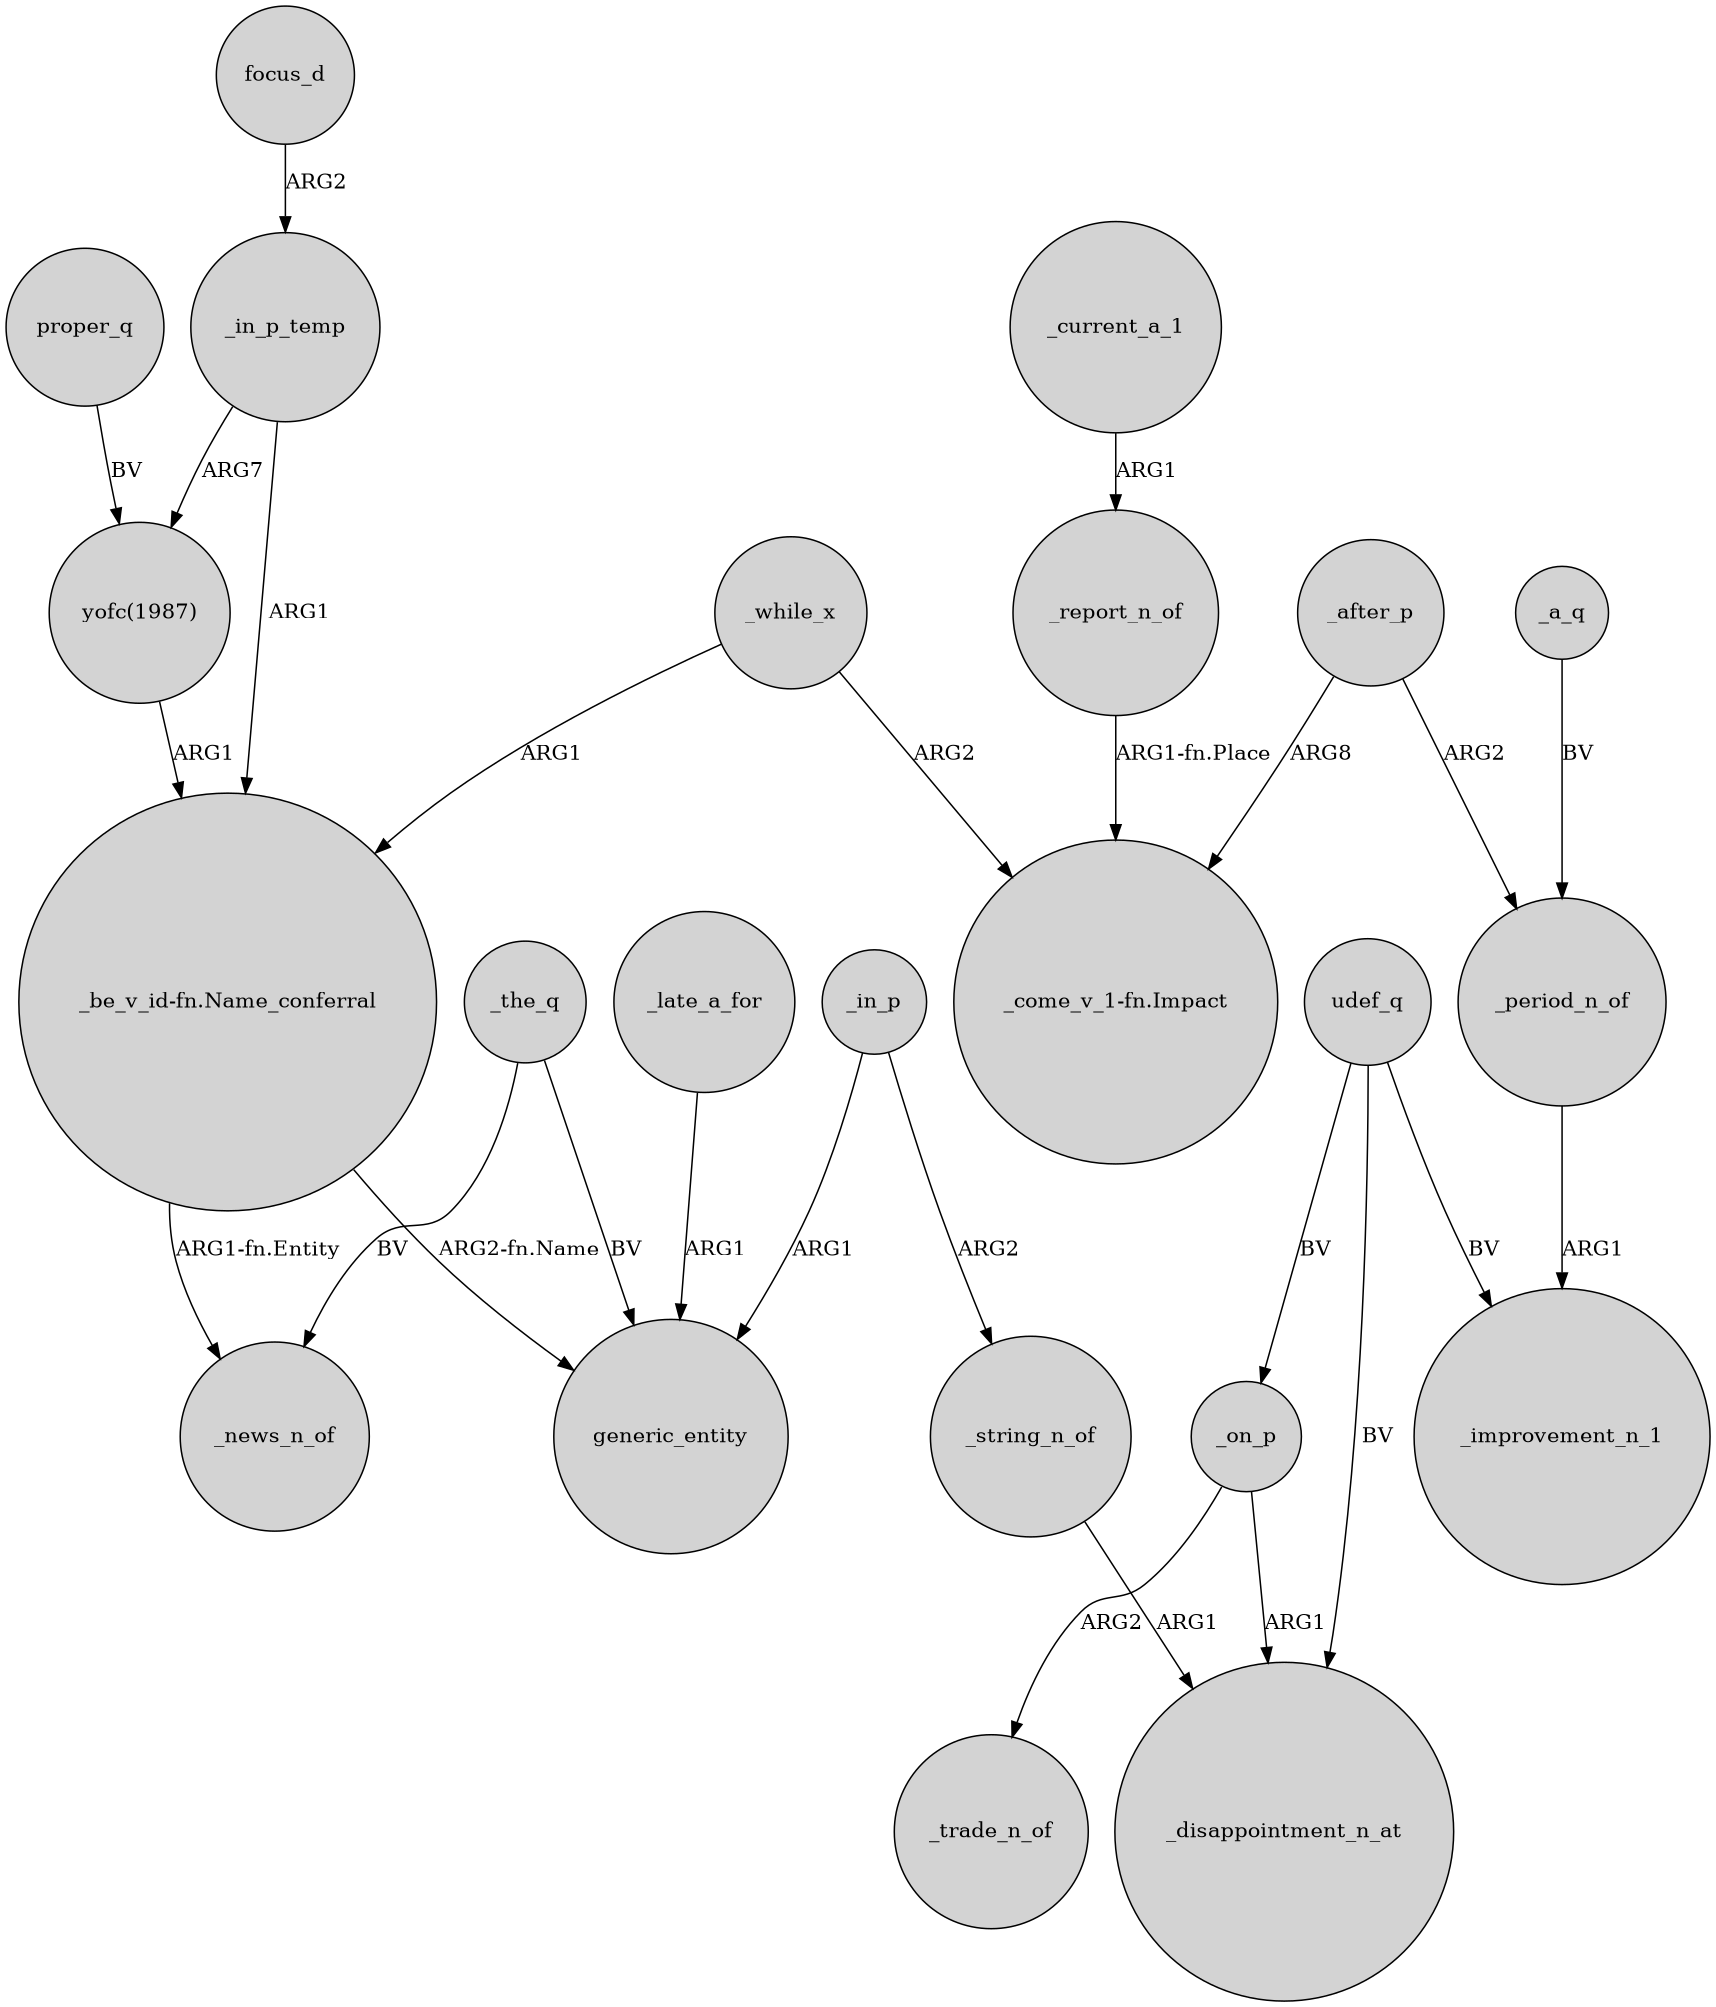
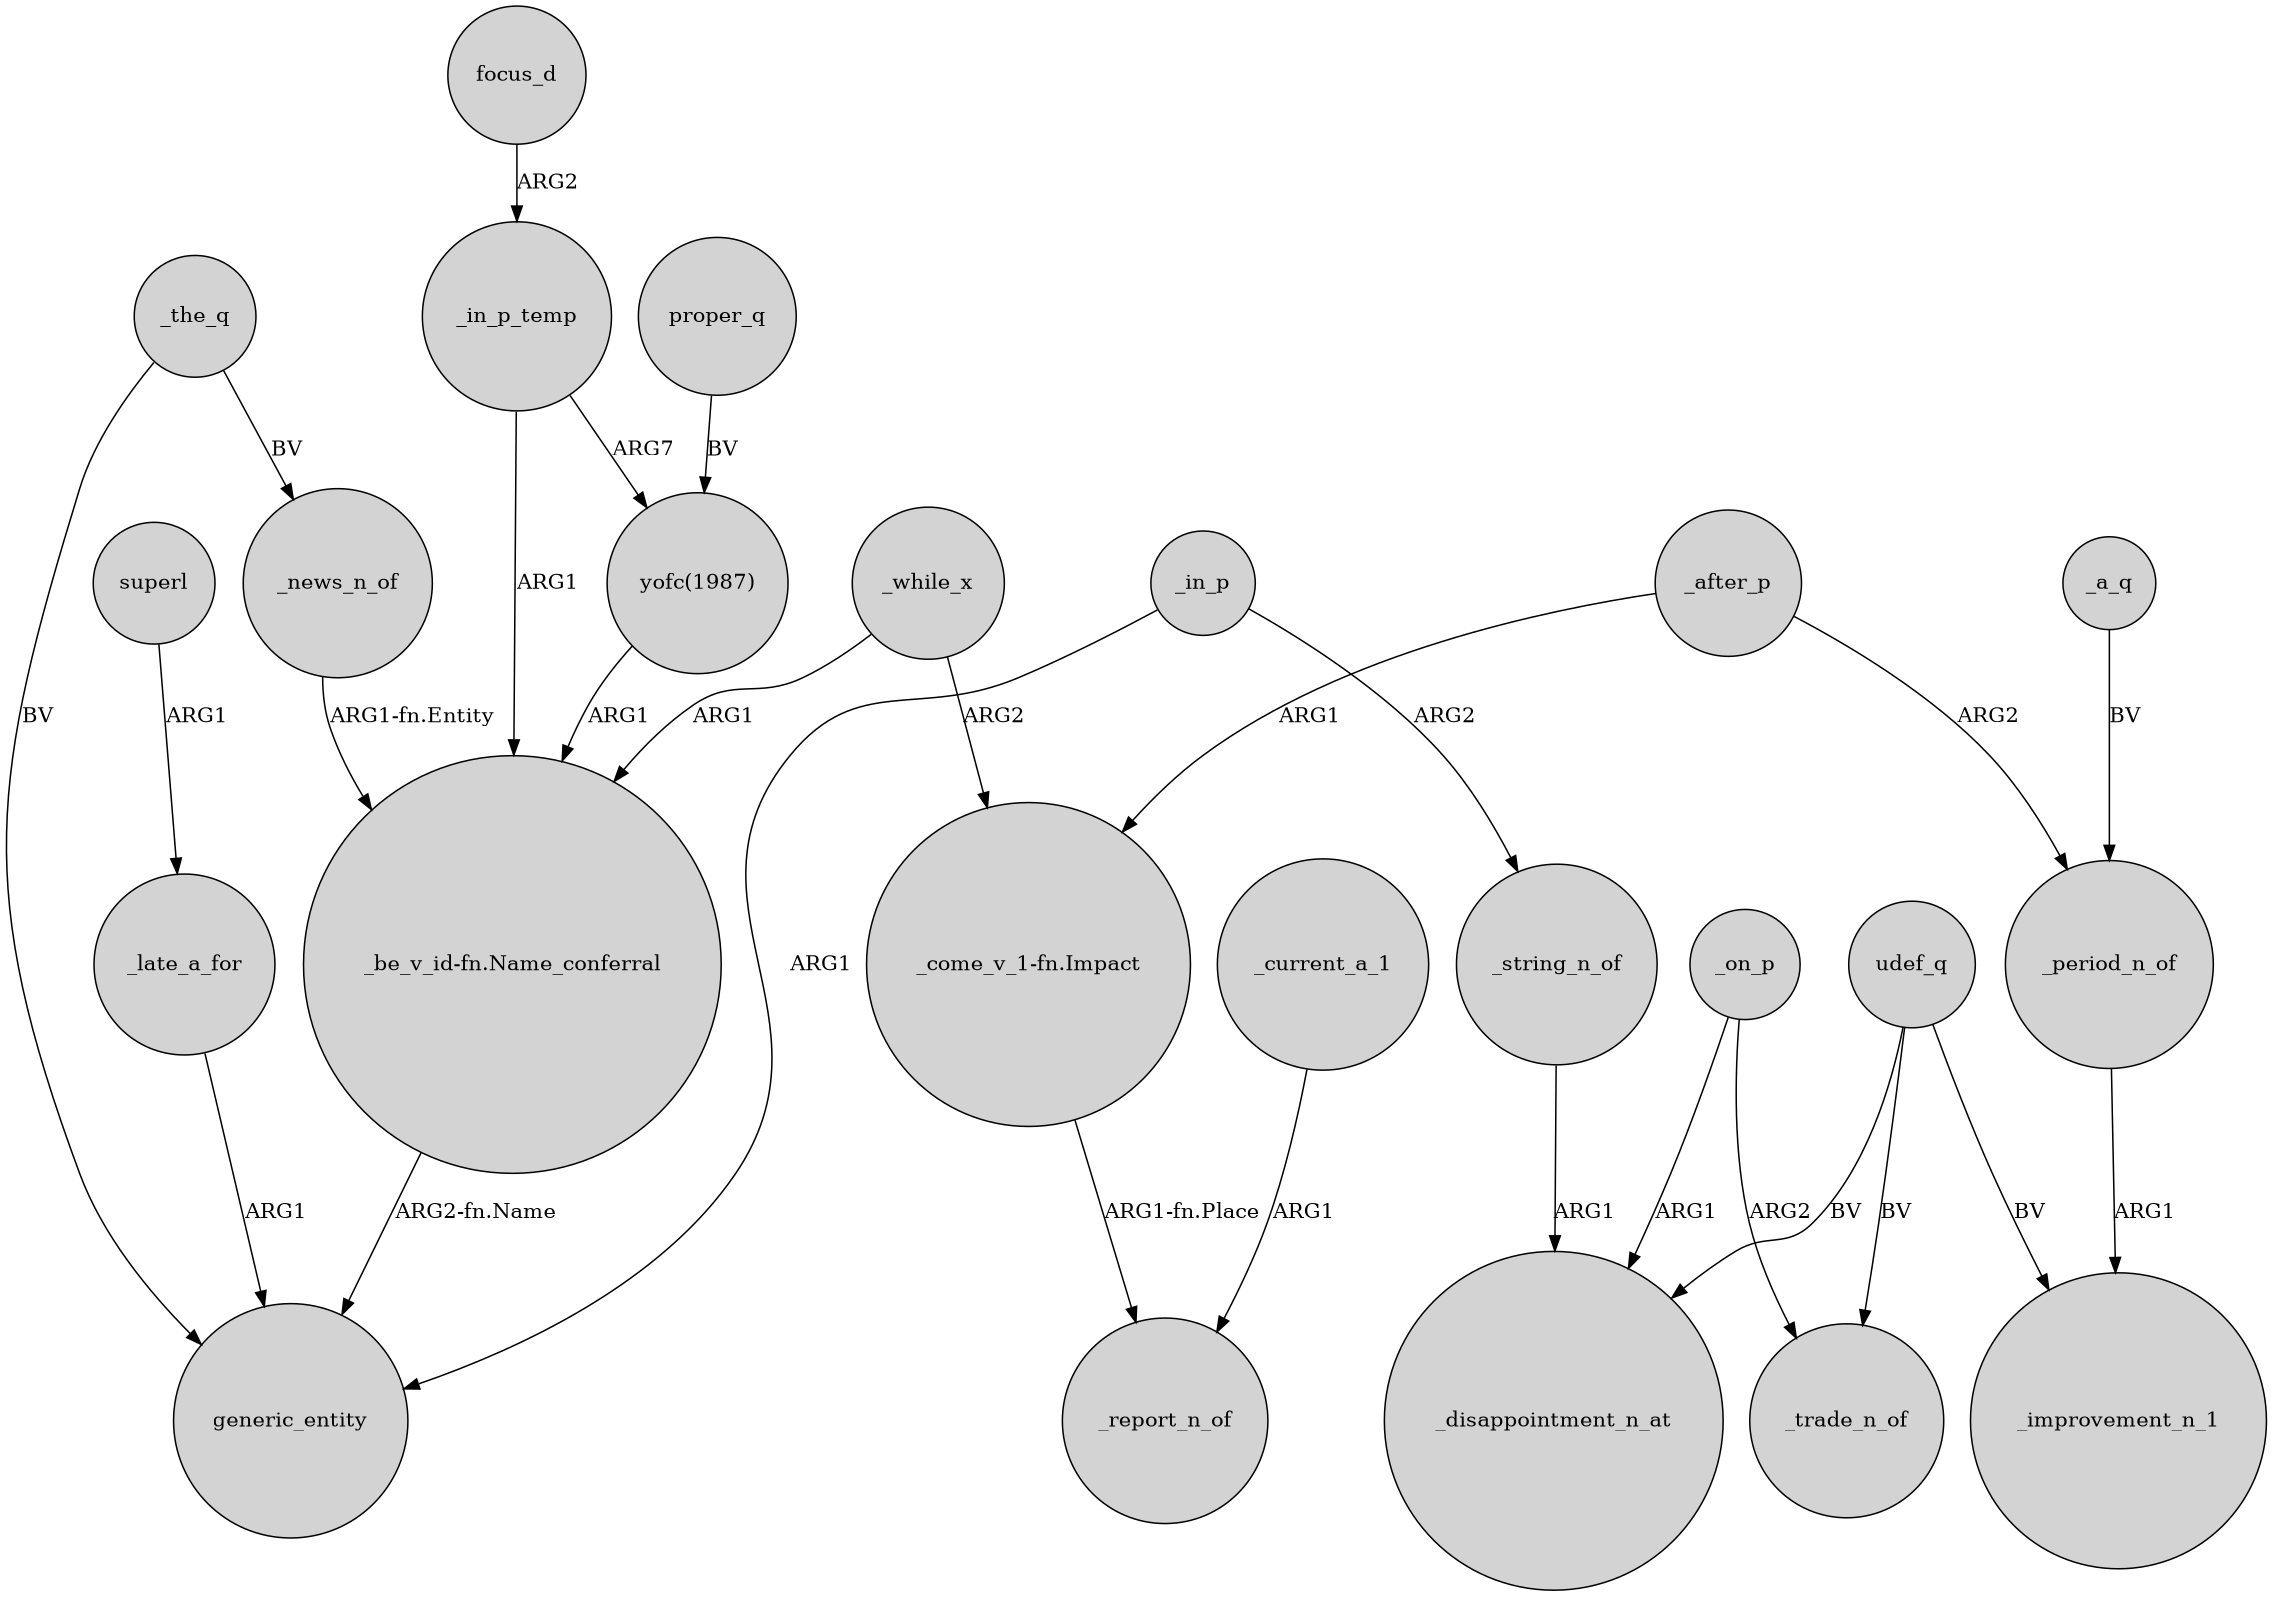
  digraph {
    node [shape=circle style=filled]
    "_be_v_id-fn.Name_conferral"
    generic_entity
    _news_n_of
    _while_x
    "_come_v_1-fn.Impact"
    _report_n_of
    _in_p_temp
    "yofc(1987)"
    udef_q
    _improvement_n_1
    _disappointment_n_at
    _trade_n_of
    _after_p
    _period_n_of
+   superl
    _late_a_for
    _the_q
    _in_p
    _string_n_of
    _a_q
    focus_d
    proper_q
    _on_p
    _current_a_1
    "_be_v_id-fn.Name_conferral" -> generic_entity [label="ARG2-fn.Name"]
-   "_be_v_id-fn.Name_conferral" -> _news_n_of [label="ARG1-fn.Entity"]
+   _news_n_of -> "_be_v_id-fn.Name_conferral" [label="ARG1-fn.Entity"]
    _while_x -> "_be_v_id-fn.Name_conferral" [label=ARG1]
    _while_x -> "_come_v_1-fn.Impact" [label=ARG2]
-   _report_n_of -> "_come_v_1-fn.Impact" [label="ARG1-fn.Place"]
+   "_come_v_1-fn.Impact" -> _report_n_of [label="ARG1-fn.Place"]
    _in_p_temp -> "_be_v_id-fn.Name_conferral" [label=ARG1]
    _in_p_temp -> "yofc(1987)" [label=ARG7]
    "yofc(1987)" -> "_be_v_id-fn.Name_conferral" [label=ARG1]
    udef_q -> _improvement_n_1 [label=BV]
    udef_q -> _disappointment_n_at [label=BV]
-   udef_q -> _on_p [label=BV]
-   _after_p -> "_come_v_1-fn.Impact" [label=ARG8]
+   udef_q -> _trade_n_of [label=BV]
+   _after_p -> "_come_v_1-fn.Impact" [label=ARG1]
    _after_p -> _period_n_of [label=ARG2]
    _period_n_of -> _improvement_n_1 [label=ARG1]
+   superl -> _late_a_for [label=ARG1]
    _late_a_for -> generic_entity [label=ARG1]
    _the_q -> generic_entity [label=BV]
    _the_q -> _news_n_of [label=BV]
    _in_p -> generic_entity [label=ARG1]
    _in_p -> _string_n_of [label=ARG2]
    _string_n_of -> _disappointment_n_at [label=ARG1]
    _a_q -> _period_n_of [label=BV]
    focus_d -> _in_p_temp [label=ARG2]
    proper_q -> "yofc(1987)" [label=BV]
    _on_p -> _disappointment_n_at [label=ARG1]
    _on_p -> _trade_n_of [label=ARG2]
    _current_a_1 -> _report_n_of [label=ARG1]
  }
